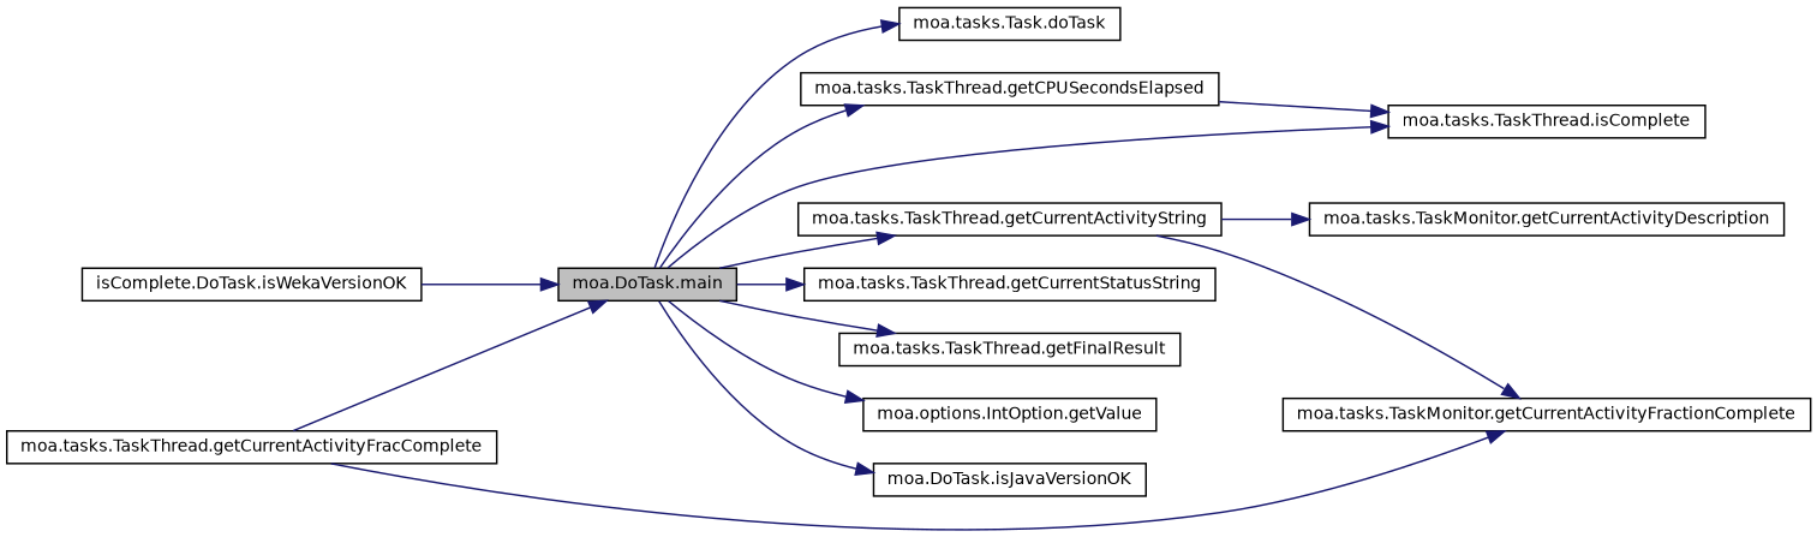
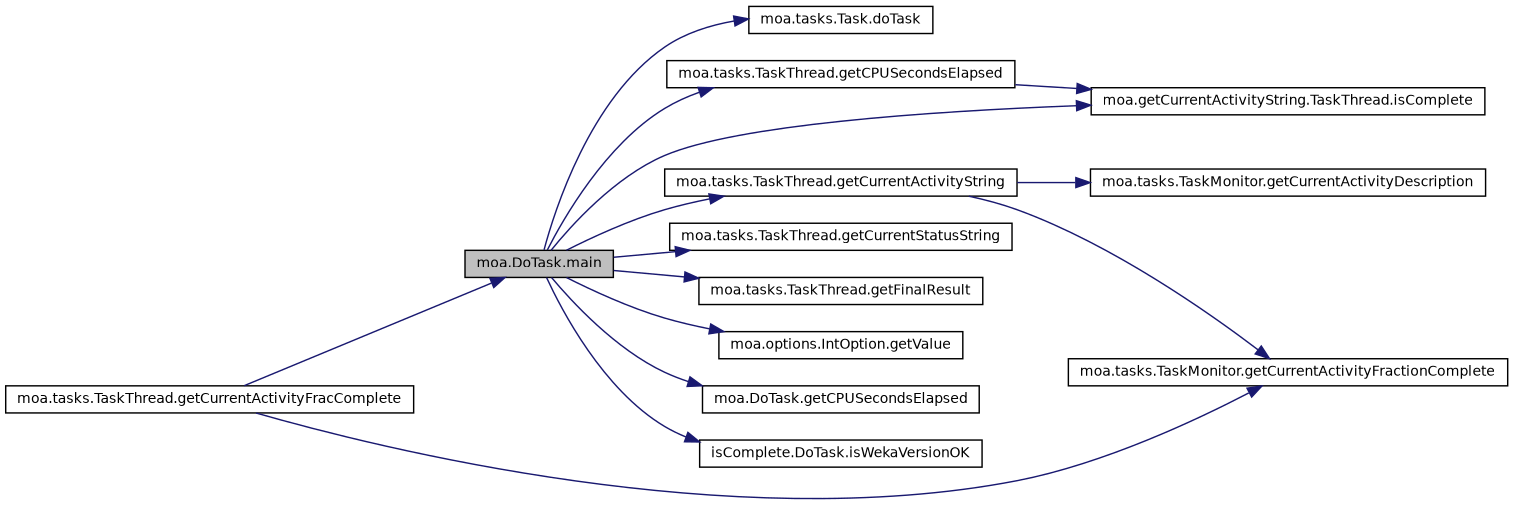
  digraph {
    rankdir=LR
    node [color=black fillcolor=white fontname=Helvetica fontsize=10 shape=record style=filled]
    edge [color=midnightblue fontname=Helvetica fontsize=10 labelfontname=Helvetica labelfontsize=10 style=solid]
    n1 [fillcolor=grey75 fontcolor=black height=0.2 label="moa.DoTask.main" width=0.4]
    n2 [height=0.2 label="moa.tasks.Task.doTask" width=0.4]
    n3 [height=0.2 label="moa.tasks.TaskThread.getCPUSecondsElapsed" width=0.4]
-   n4 [height=0.2 label="moa.tasks.TaskThread.isComplete" width=0.4]
+   n4 [height=0.2 label="moa.getCurrentActivityString.TaskThread.isComplete" width=0.4]
    n5 [height=0.2 label="moa.tasks.TaskThread.getCurrentActivityString" width=0.4]
    n6 [height=0.2 label="moa.tasks.TaskThread.getCurrentStatusString" width=0.4]
    n7 [height=0.2 label="moa.tasks.TaskThread.getFinalResult" width=0.4]
    n8 [height=0.2 label="moa.options.IntOption.getValue" width=0.4]
-   n9 [height=0.2 label="moa.DoTask.isJavaVersionOK" width=0.4]
+   n9 [height=0.2 label="moa.DoTask.getCPUSecondsElapsed" width=0.4]
    n10 [height=0.2 label="isComplete.DoTask.isWekaVersionOK" width=0.4]
    n11 [height=0.2 label="moa.tasks.TaskThread.getCurrentActivityFracComplete" width=0.4]
    n12 [height=0.2 label="moa.tasks.TaskMonitor.getCurrentActivityFractionComplete" width=0.4]
    n13 [height=0.2 label="moa.tasks.TaskMonitor.getCurrentActivityDescription" width=0.4]
    n1 -> n2
    n1 -> n3
    n1 -> n4
    n1 -> n5
    n1 -> n6
    n1 -> n7
    n1 -> n8
    n1 -> n9
-   n10 -> n1
+   n1 -> n10
    n3 -> n4
    n5 -> n12
    n5 -> n13
    n11 -> n1
    n11 -> n12
  }
